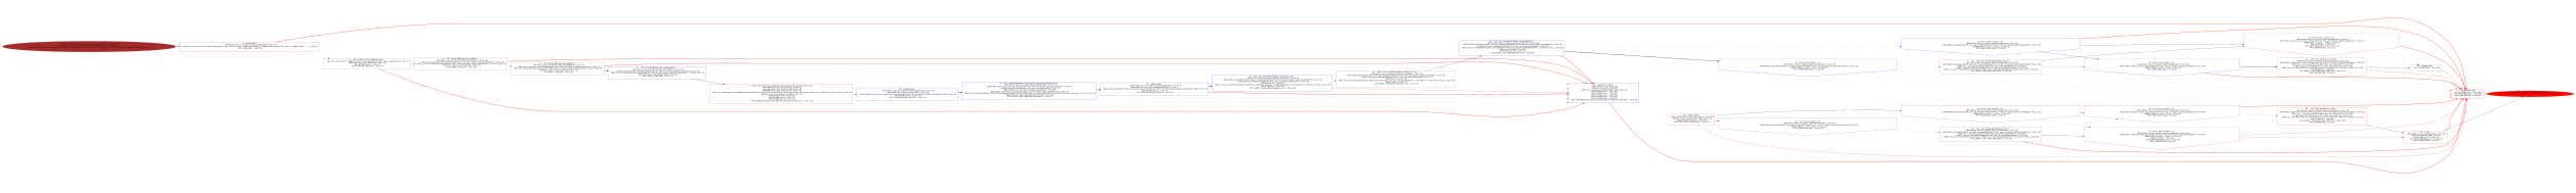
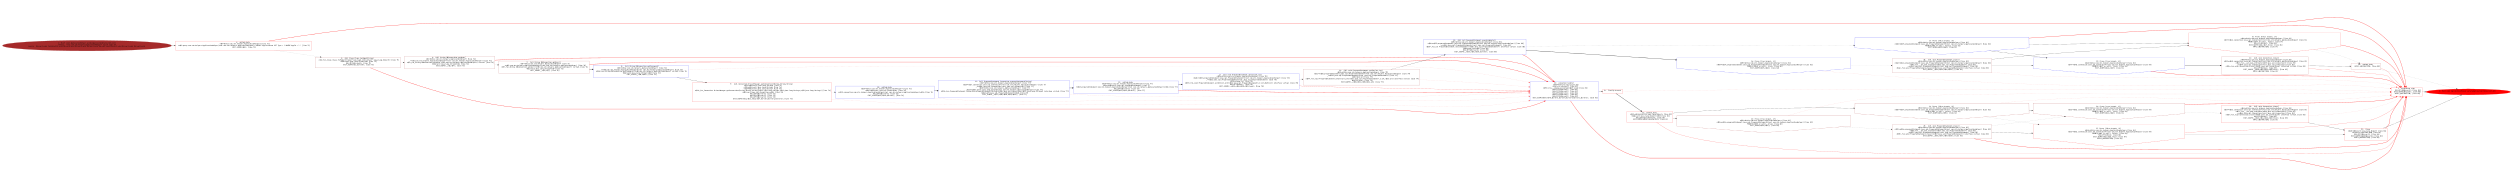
  digraph {
    rankdir=LR
    fontname="JetBrains Mono"
    node [color=brown fontname="JetBrains Mono" shape=box]
    edge [style=dotted fontname="JetBrains Mono"]
    n1 [label="1: Start void ApplicationHelper.uptateApplicationStatus(int,int)\nFormals:  this:com.stn.helpers.ApplicationHelper* id:int type:int\nLocals:  $bcvar3:void CatchVar115:void $irvar6:void $irvar5:void $irvar4:void $irvar3:void $irvar2:void $irvar1:void $irvar0:void \n  " style=filled shape=""]
    n2 [label="4:  method_body \n   n$0=*&this:com.stn.helpers.ApplicationHelper* [line 72]\n  *n$0.query:com.stn.helpers.ApplicationHelper(root com.stn.helpers.ApplicationHelper)=\"UPDATE applications SET Type = ? WHERE AppId = ? \" [line 72]\n  EXIT_SCOPE(n$0); [line 72]\n " color=red]
    n3 [label="3:  exceptions sink \n   NULLIFY(&$bcvar3); [line 88]\n  EXIT_SCOPE($bcvar3); [line 88]\n  APPLY_ABSTRACTION; [line 88]\n " color=red]
    n4 [label="5:  Call Class Class.forName(String) \n   n$1=_fun_Class Class.forName(String)(\"com.mysql.jdbc.Driver\":java.lang.Object*) [line 75]\n  *&$irvar0:java.lang.Class*=n$1 [line 75]\n  NULLIFY(&$irvar0); [line 75]\n  EXIT_SCOPE(n$1,$irvar0); [line 75]\n "]
    n5 [color=red label="2: Exit void ApplicationHelper.uptateApplicationStatus(int,int) \n  " style=filled shape=""]
    n6 [label="6:  Call String DBConnection.getHost() \n   n$2=*&this:com.stn.helpers.ApplicationHelper* [line 76]\n  _=*n$2:com.stn.helpers.ApplicationHelper*(root com.stn.helpers.ApplicationHelper) [line 76]\n  n$4=_fun_String DBConnection.getHost()(n$2:com.stn.helpers.ApplicationHelper*) virtual [line 76]\n  *&$irvar1:java.lang.String*=n$4 [line 76]\n  EXIT_SCOPE(_,n$2,n$4); [line 76]\n "]
    n7 [label="32:  exception handler \n   n$69=*&return:void [line 82]\n  *&return:void=null [line 82]\n  n$70=_fun___unwrap_exception(n$69:void) [line 82]\n  NULLIFY(&$irvar3); [line 82]\n  NULLIFY(&$irvar5); [line 82]\n  NULLIFY(&$irvar4); [line 82]\n  NULLIFY(&$irvar1); [line 82]\n  NULLIFY(&$irvar2); [line 82]\n  EXIT_SCOPE(n$69,n$70,$irvar3,$irvar5,$irvar4,$irvar1,$irvar2); [line 82]\n " color=blue]
    n8 [label="7:  Call String DBConnection.getUser() \n   n$5=*&this:com.stn.helpers.ApplicationHelper* [line 76]\n  _=*n$5:com.stn.helpers.ApplicationHelper*(root com.stn.helpers.ApplicationHelper) [line 76]\n  n$7=_fun_String DBConnection.getUser()(n$5:com.stn.helpers.ApplicationHelper*) virtual [line 76]\n  *&$irvar2:java.lang.String*=n$7 [line 76]\n  EXIT_SCOPE(_,n$5,n$7); [line 76]\n "]
+   n9 [label="31:  Finally branch \n  " color=red]
    n10 [label="8:  Call String DBConnection.getPassword() \n   n$8=*&this:com.stn.helpers.ApplicationHelper* [line 76]\n  _=*n$8:com.stn.helpers.ApplicationHelper*(root com.stn.helpers.ApplicationHelper) [line 76]\n  n$10=_fun_String DBConnection.getPassword()(n$8:com.stn.helpers.ApplicationHelper*) virtual [line 76]\n  *&$irvar3:java.lang.String*=n$10 [line 76]\n  EXIT_SCOPE(_,n$8,n$10); [line 76]\n " color=blue]
    n11 [label="9:  Call Connection DriverManager.getConnection(String,String,String) \n   n$11=*&$irvar1:java.lang.String* [line 76]\n  n$12=*&$irvar2:java.lang.String* [line 76]\n  n$13=*&$irvar3:java.lang.String* [line 76]\n  n$14=_fun_Connection DriverManager.getConnection(String,String,String)(n$11:java.lang.String*,n$12:java.lang.String*,n$13:java.lang.String*) [line 76]\n  *&$irvar4:java.sql.Connection*=n$14 [line 76]\n  NULLIFY(&$irvar3); [line 76]\n  NULLIFY(&$irvar1); [line 76]\n  NULLIFY(&$irvar2); [line 76]\n  EXIT_SCOPE(n$11,n$12,n$13,n$14,$irvar3,$irvar1,$irvar2); [line 76]\n " color=red]
    n12 [label="10:  method_body \n   n$15=*&this:com.stn.helpers.ApplicationHelper* [line 76]\n  n$16=*&$irvar4:java.sql.Connection* [line 76]\n  *n$15.connection:com.stn.helpers.ApplicationHelper(root com.stn.helpers.ApplicationHelper)=n$16 [line 76]\n  NULLIFY(&$irvar4); [line 76]\n  EXIT_SCOPE(n$15,n$16,$irvar4); [line 76]\n " color=blue]
    n13 [label="11:  Call PreparedStatement Connection.prepareStatement(String) \n   n$17=*&this:com.stn.helpers.ApplicationHelper* [line 77]\n  n$18=*n$17.connection:java.sql.Connection*(root com.stn.helpers.ApplicationHelper) [line 77]\n  _=*n$18:java.sql.Connection*(root java.sql.Connection) [line 77]\n  n$20=*&this:com.stn.helpers.ApplicationHelper* [line 77]\n  n$21=*n$20.query:java.lang.String*(root com.stn.helpers.ApplicationHelper) [line 77]\n  n$22=_fun_PreparedStatement Connection.prepareStatement(String)(n$18:java.sql.Connection*,n$21:java.lang.String*) interface virtual [line 77]\n  *&$irvar5:java.sql.PreparedStatement*=n$22 [line 77]\n  EXIT_SCOPE(_,n$17,n$18,n$20,n$21,n$22); [line 77]\n " color=blue]
    n14 [label="12:  method_body \n   n$23=*&this:com.stn.helpers.ApplicationHelper* [line 77]\n  n$24=*&$irvar5:java.sql.PreparedStatement* [line 77]\n  *n$23.preparedStatement:com.stn.helpers.ApplicationHelper(root com.stn.helpers.ApplicationHelper)=n$24 [line 77]\n  NULLIFY(&$irvar5); [line 77]\n  EXIT_SCOPE(n$23,n$24,$irvar5); [line 77]\n " color=blue]
    n15 [label="13:  Call void PreparedStatement.setInt(int,int) \n   n$25=*&this:com.stn.helpers.ApplicationHelper* [line 78]\n  n$26=*n$25.preparedStatement:java.sql.PreparedStatement*(root com.stn.helpers.ApplicationHelper) [line 78]\n  _=*n$26:java.sql.PreparedStatement*(root java.sql.PreparedStatement) [line 78]\n  n$28=*&type:int [line 78]\n  n$29=_fun_void PreparedStatement.setInt(int,int)(n$26:java.sql.PreparedStatement*,1:int,n$28:int) interface virtual [line 78]\n  NULLIFY(&type); [line 78]\n  EXIT_SCOPE(_,n$25,n$26,n$28,n$29,type); [line 78]\n " color=blue]
    n16 [label="14:  Call void PreparedStatement.setInt(int,int) \n   n$30=*&this:com.stn.helpers.ApplicationHelper* [line 79]\n  n$31=*n$30.preparedStatement:java.sql.PreparedStatement*(root com.stn.helpers.ApplicationHelper) [line 79]\n  _=*n$31:java.sql.PreparedStatement*(root java.sql.PreparedStatement) [line 79]\n  n$33=*&id:int [line 79]\n  n$34=_fun_void PreparedStatement.setInt(int,int)(n$31:java.sql.PreparedStatement*,2:int,n$33:int) interface virtual [line 79]\n  NULLIFY(&id); [line 79]\n  EXIT_SCOPE(_,n$30,n$31,n$33,n$34,id); [line 79]\n "]
    n17 [label="15:  Call int PreparedStatement.executeUpdate() \n   n$35=*&this:com.stn.helpers.ApplicationHelper* [line 80]\n  n$36=*n$35.preparedStatement:java.sql.PreparedStatement*(root com.stn.helpers.ApplicationHelper) [line 80]\n  _=*n$36:java.sql.PreparedStatement*(root java.sql.PreparedStatement) [line 80]\n  n$38=_fun_int PreparedStatement.executeUpdate()(n$36:java.sql.PreparedStatement*) interface virtual [line 80]\n  *&$irvar6:int=n$38 [line 80]\n  NULLIFY(&$irvar6); [line 80]\n  EXIT_SCOPE(_,n$35,n$36,n$38,$irvar6); [line 80]\n " color=blue]
    n18 [label="16: Prune (true branch, if) \n   n$39=*&this:com.stn.helpers.ApplicationHelper* [line 82]\n  n$40=*n$39.preparedStatement:java.sql.PreparedStatement*(root com.stn.helpers.ApplicationHelper) [line 82]\n  PRUNE(!(n$40 == null), true); [line 82]\n  EXIT_SCOPE(n$39,n$40); [line 82]\n " shape=invhouse color=blue]
    n19 [label="17: Prune (false branch, if) \n   n$39=*&this:com.stn.helpers.ApplicationHelper* [line 82]\n  n$40=*n$39.preparedStatement:java.sql.PreparedStatement*(root com.stn.helpers.ApplicationHelper) [line 82]\n  PRUNE((n$40 == null), false); [line 82]\n  EXIT_SCOPE(n$39,n$40); [line 82]\n " shape=invhouse color=blue]
    n20 [label="18:  Call void PreparedStatement.close() \n   n$41=*&this:com.stn.helpers.ApplicationHelper* [line 83]\n  n$42=*n$41.preparedStatement:java.sql.PreparedStatement*(root com.stn.helpers.ApplicationHelper) [line 83]\n  n$45=_fun___set_mem_attribute(n$42:java.sql.PreparedStatement*) [line 83]\n  _=*n$42:java.sql.PreparedStatement*(root java.sql.PreparedStatement) [line 83]\n  n$44=_fun_void PreparedStatement.close()(n$42:java.sql.PreparedStatement*) interface virtual [line 83]\n  EXIT_SCOPE(_,n$41,n$42,n$44,n$45); [line 83]\n "]
    n21 [label="19: Prune (true branch, if) \n   n$46=*&this:com.stn.helpers.ApplicationHelper* [line 84]\n  n$47=*n$46.connection:java.sql.Connection*(root com.stn.helpers.ApplicationHelper) [line 84]\n  PRUNE(!(n$47 == null), true); [line 84]\n  EXIT_SCOPE(n$46,n$47); [line 84]\n " shape=invhouse color=blue]
    n22 [label="20: Prune (false branch, if) \n   n$46=*&this:com.stn.helpers.ApplicationHelper* [line 84]\n  n$47=*n$46.connection:java.sql.Connection*(root com.stn.helpers.ApplicationHelper) [line 84]\n  PRUNE((n$47 == null), false); [line 84]\n  NULLIFY(&this); [line 84]\n  EXIT_SCOPE(n$46,n$47,this); [line 84]\n  APPLY_ABSTRACTION; [line 84]\n " shape=invhouse color=red]
    n23 [label="21:  Call void Connection.close() \n   n$48=*&this:com.stn.helpers.ApplicationHelper* [line 85]\n  n$49=*n$48.connection:java.sql.Connection*(root com.stn.helpers.ApplicationHelper) [line 85]\n  n$52=_fun___set_mem_attribute(n$49:java.sql.Connection*) [line 85]\n  _=*n$49:java.sql.Connection*(root java.sql.Connection) [line 85]\n  n$51=_fun_void Connection.close()(n$49:java.sql.Connection*) interface virtual [line 85]\n  NULLIFY(&this); [line 85]\n  EXIT_SCOPE(_,n$48,n$49,n$51,n$52,this); [line 85]\n  APPLY_ABSTRACTION; [line 85]\n "]
    n24 [label="30:  method_body \n   APPLY_ABSTRACTION; [line 88]\n "]
    n25 [label="22:  method_body \n   n$53=*&CatchVar115:java.lang.Object* [line 82]\n  *&$bcvar3:java.lang.Object*=n$53 [line 82]\n  NULLIFY(&CatchVar115); [line 82]\n  EXIT_SCOPE(n$53,CatchVar115); [line 82]\n " color=red]
    n26 [label="23: Prune (true branch, if) \n   n$54=*&this:com.stn.helpers.ApplicationHelper* [line 82]\n  n$55=*n$54.preparedStatement:java.sql.PreparedStatement*(root com.stn.helpers.ApplicationHelper) [line 82]\n  PRUNE(!(n$55 == null), true); [line 82]\n  EXIT_SCOPE(n$54,n$55); [line 82]\n " shape=invhouse]
    n27 [label="24: Prune (false branch, if) \n   n$54=*&this:com.stn.helpers.ApplicationHelper* [line 82]\n  n$55=*n$54.preparedStatement:java.sql.PreparedStatement*(root com.stn.helpers.ApplicationHelper) [line 82]\n  PRUNE((n$55 == null), false); [line 82]\n  EXIT_SCOPE(n$54,n$55); [line 82]\n " shape=invhouse]
    n28 [label="25:  Call void PreparedStatement.close() \n   n$56=*&this:com.stn.helpers.ApplicationHelper* [line 83]\n  n$57=*n$56.preparedStatement:java.sql.PreparedStatement*(root com.stn.helpers.ApplicationHelper) [line 83]\n  n$60=_fun___set_mem_attribute(n$57:java.sql.PreparedStatement*) [line 83]\n  _=*n$57:java.sql.PreparedStatement*(root java.sql.PreparedStatement) [line 83]\n  n$59=_fun_void PreparedStatement.close()(n$57:java.sql.PreparedStatement*) interface virtual [line 83]\n  EXIT_SCOPE(_,n$56,n$57,n$59,n$60); [line 83]\n "]
    n29 [label="26: Prune (true branch, if) \n   n$61=*&this:com.stn.helpers.ApplicationHelper* [line 84]\n  n$62=*n$61.connection:java.sql.Connection*(root com.stn.helpers.ApplicationHelper) [line 84]\n  PRUNE(!(n$62 == null), true); [line 84]\n  EXIT_SCOPE(n$61,n$62); [line 84]\n " shape=invhouse]
    n30 [label="27: Prune (false branch, if) \n   n$61=*&this:com.stn.helpers.ApplicationHelper* [line 84]\n  n$62=*n$61.connection:java.sql.Connection*(root com.stn.helpers.ApplicationHelper) [line 84]\n  PRUNE((n$62 == null), false); [line 84]\n  NULLIFY(&this); [line 84]\n  EXIT_SCOPE(n$61,n$62,this); [line 84]\n  APPLY_ABSTRACTION; [line 84]\n " shape=invhouse color=red]
    n31 [label="28:  Call void Connection.close() \n   n$63=*&this:com.stn.helpers.ApplicationHelper* [line 85]\n  n$64=*n$63.connection:java.sql.Connection*(root com.stn.helpers.ApplicationHelper) [line 85]\n  n$67=_fun___set_mem_attribute(n$64:java.sql.Connection*) [line 85]\n  _=*n$64:java.sql.Connection*(root java.sql.Connection) [line 85]\n  n$66=_fun_void Connection.close()(n$64:java.sql.Connection*) interface virtual [line 85]\n  NULLIFY(&this); [line 85]\n  EXIT_SCOPE(_,n$63,n$64,n$66,n$67,this); [line 85]\n  APPLY_ABSTRACTION; [line 85]\n " color=red]
    n32 [label="29:  throw \n   n$68=*&$bcvar3:java.lang.Object* [line 86]\n  *&return:void=EXN n$68 [line 86]\n  NULLIFY(&$bcvar3); [line 86]\n  EXIT_SCOPE(n$68,$bcvar3); [line 86]\n  APPLY_ABSTRACTION; [line 86]\n " color=red]
    n1 -> n2 [style=solid]
    n2 -> n3 [color=red style=bold]
    n2 -> n4
    n3 -> n5 [style=solid]
    n4 -> n6
    n4 -> n7 [color=red style=bold]
    n6 -> n7 [color=red style=bold]
    n6 -> n8
    n7 -> n3 [color=red style=bold]
+   n7 -> n9 [style=solid]
    n8 -> n7 [color=red style=bold]
    n8 -> n10 [style=bold]
+   n9 -> n3 [color=red]
+   n9 -> n25 [style=bold]
    n10 -> n7 [color=red]
    n10 -> n11 [style=solid]
    n11 -> n7 [color=red]
    n11 -> n12
    n12 -> n7 [color=red]
    n12 -> n13 [style=bold]
    n13 -> n7 [color=red]
    n13 -> n14 [style=bold]
    n14 -> n7 [color=red style=bold]
    n14 -> n15 [style=bold]
    n15 -> n7 [color=red style=solid]
    n15 -> n16
    n16 -> n7 [color=red]
    n16 -> n17 [style=solid]
    n17 -> n7 [color=red style=bold]
    n17 -> n18 [style=bold]
    n17 -> n19
    n18 -> n3 [color=red]
    n18 -> n20
    n19 -> n3 [color=red style=bold]
    n19 -> n21 [style=solid]
    n19 -> n22 [style=solid]
    n20 -> n3 [color=red]
    n20 -> n21 [style=solid]
    n20 -> n22 [style=solid]
    n21 -> n3 [color=red style=bold]
    n21 -> n23 [style=bold]
    n22 -> n3 [color=red style=bold]
    n22 -> n24
    n23 -> n3 [color=red style=solid]
    n23 -> n24 [style=solid]
    n24 -> n3 [color=red style=solid]
    n24 -> n5
    n25 -> n3 [color=red style=solid]
    n25 -> n26 [style=solid]
    n25 -> n27 [style=solid]
    n26 -> n3 [color=red]
    n26 -> n28
    n27 -> n3 [color=red]
    n27 -> n29 [style=solid]
    n27 -> n30
    n28 -> n3 [color=red style=bold]
    n28 -> n29
    n28 -> n30 [style=solid]
    n29 -> n3 [color=red style=bold]
    n29 -> n31
    n30 -> n3 [color=red style=solid]
    n30 -> n32 [style=solid]
    n31 -> n3 [color=red]
    n31 -> n32 [style=solid]
    n32 -> n3 [color=red style=bold]
    n32 -> n5 [style=solid]
  }
